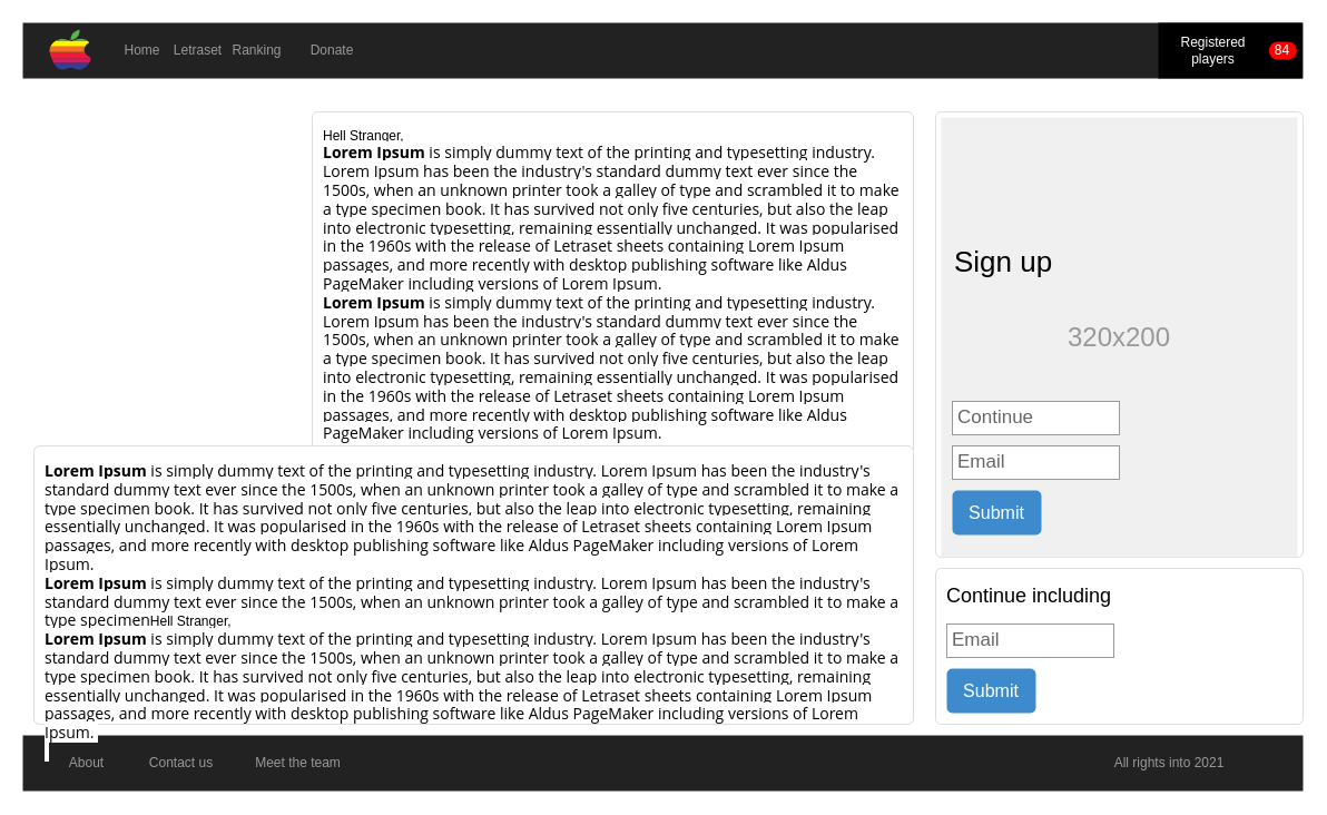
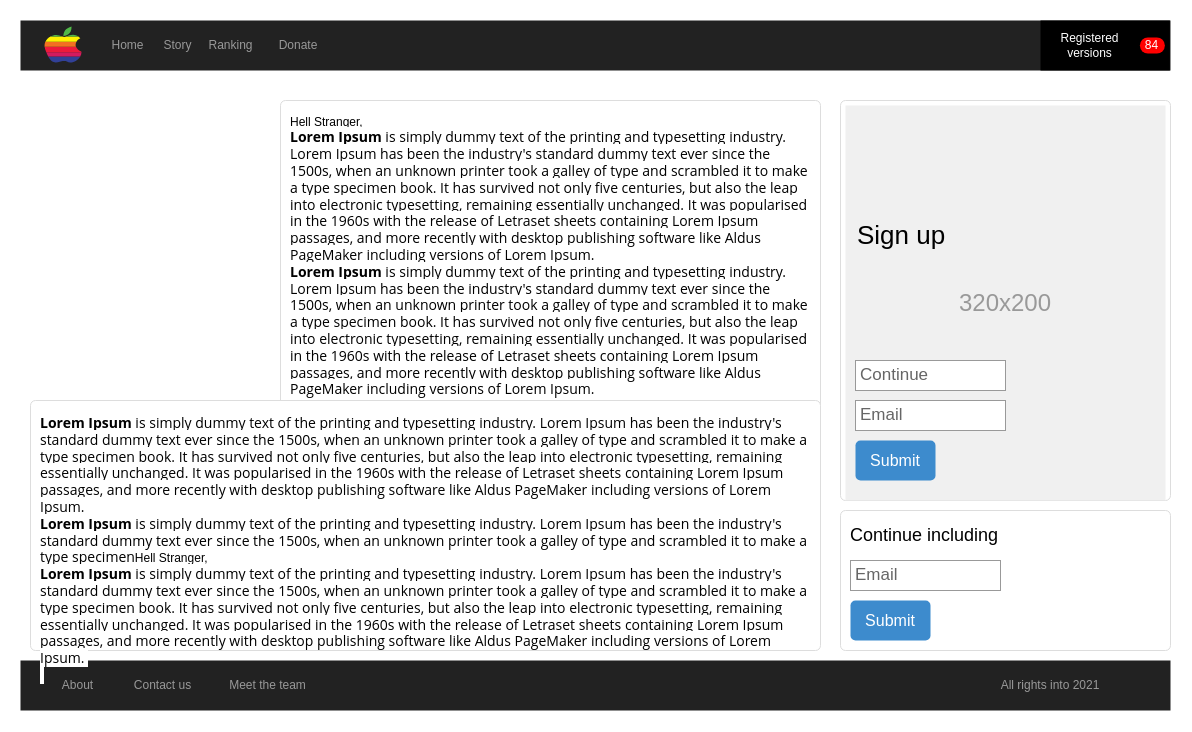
  <mxCell id="0" style=";html=1;" />
  <mxCell id="1" style=";html=1;" parent="0" />
  <mxCell id="2" value="" style="shape=image;html=1;verticalAlign=top;verticalLabelPosition=bottom;labelBackgroundColor=#ffffff;imageAspect=0;aspect=fixed;image=https://cdn4.iconfinder.com/data/icons/basic-ui-2-line/32/landscape-image-picture-photo-painting-128.png;strokeColor=#FFFFFF;fillColor=#FFFFFF;" vertex="1" parent="1"><mxGeometry x="20" y="100" width="256" height="256" as="geometry" /></mxCell>
  <mxCell id="3" value="" style="html=1;shadow=0;dashed=0;shape=mxgraph.bootstrap.rect;fillColor=#222222;strokeColor=none;whiteSpace=wrap;rounded=0;fontSize=12;fontColor=#000000;align=center;" parent="1" vertex="1"><mxGeometry x="20" y="20" width="1150" height="50" as="geometry" /></mxCell>
- <mxCell id="4" value="Registered players" style="html=1;shadow=0;dashed=0;shape=mxgraph.bootstrap.rect;fillColor=#000000;strokeColor=none;fontColor=#ffffff;spacingRight=30;whiteSpace=wrap;" parent="3" vertex="1"><mxGeometry x="1020" width="129.38" height="50" as="geometry" /></mxCell>
+ <mxCell id="4" value="Registered versions" style="html=1;shadow=0;dashed=0;shape=mxgraph.bootstrap.rect;fillColor=#000000;strokeColor=none;fontColor=#ffffff;spacingRight=30;whiteSpace=wrap;" parent="3" vertex="1"><mxGeometry x="1020" width="129.38" height="50" as="geometry" /></mxCell>
  <mxCell id="5" value="84" style="html=1;shadow=0;dashed=0;shape=mxgraph.bootstrap.rrect;rSize=8;fillColor=#ff0000;strokeColor=none;fontColor=#ffffff;whiteSpace=wrap;" parent="4" vertex="1"><mxGeometry x="1" y="0.5" width="25" height="16" relative="1" as="geometry"><mxPoint x="-30" y="-8" as="offset" /></mxGeometry></mxCell>
- <mxCell id="6" value="Letraset" style="html=1;shadow=0;dashed=0;fillColor=none;strokeColor=none;shape=mxgraph.bootstrap.rect;fontColor=#999999;whiteSpace=wrap;" parent="3" vertex="1"><mxGeometry x="100" width="115" height="50" as="geometry" /></mxCell>
+ <mxCell id="6" value="Story" style="html=1;shadow=0;dashed=0;fillColor=none;strokeColor=none;shape=mxgraph.bootstrap.rect;fontColor=#999999;whiteSpace=wrap;" parent="3" vertex="1"><mxGeometry x="100" width="115" height="50" as="geometry" /></mxCell>
  <mxCell id="7" value="Ranking" style="html=1;shadow=0;dashed=0;fillColor=none;strokeColor=none;shape=mxgraph.bootstrap.rect;fontColor=#999999;whiteSpace=wrap;" parent="3" vertex="1"><mxGeometry x="160" width="100.63" height="50" as="geometry" /></mxCell>
  <mxCell id="8" value="" style="html=1;shadow=0;dashed=0;shape=mxgraph.bootstrap.rrect;rSize=5;strokeColor=#dddddd;rounded=0;fontSize=12;align=center;" parent="1" vertex="1"><mxGeometry x="840" y="100" width="330" height="400" as="geometry" /></mxCell>
  <mxCell id="9" value="320x200" style="shape=rect;fontSize=24;fillColor=#f0f0f0;strokeColor=none;fontColor=#999999;whiteSpace=wrap;" parent="8" vertex="1"><mxGeometry x="5" y="5" width="320" height="395" as="geometry" /></mxCell>
  <mxCell id="10" value="Sign up" style="html=1;shadow=0;dashed=0;shape=mxgraph.bootstrap.anchor;fontSize=26;align=left;whiteSpace=wrap;" parent="8" vertex="1"><mxGeometry x="15" y="115" width="300" height="40" as="geometry" /></mxCell>
  <mxCell id="11" value="Submit" style="html=1;shadow=0;dashed=0;shape=mxgraph.bootstrap.rrect;rSize=5;fontSize=16;fillColor=#3D8BCD;strokeColor=none;fontColor=#ffffff;whiteSpace=wrap;" parent="8" vertex="1"><mxGeometry y="1" width="80" height="40" relative="1" as="geometry"><mxPoint x="15" y="-60" as="offset" /></mxGeometry></mxCell>
  <mxCell id="12" value="Email" style="strokeWidth=1;shadow=0;dashed=0;align=center;html=1;shape=mxgraph.mockup.forms.pwField;strokeColor=#999999;mainText=;align=left;fontColor=#666666;fontSize=17;spacingLeft=3;" vertex="1" parent="8"><mxGeometry x="15" y="300" width="150" height="30" as="geometry" /></mxCell>
  <mxCell id="13" value="Continue" style="strokeWidth=1;shadow=0;dashed=0;align=center;html=1;shape=mxgraph.mockup.forms.pwField;strokeColor=#999999;mainText=;align=left;fontColor=#666666;fontSize=17;spacingLeft=3;" vertex="1" parent="8"><mxGeometry x="15" y="260" width="150" height="30" as="geometry" /></mxCell>
  <mxCell id="14" value="Hell Stranger,&lt;br&gt;&lt;strong style=&quot;margin: 0px ; padding: 0px ; font-family: &amp;#34;open sans&amp;#34; , &amp;#34;arial&amp;#34; , sans-serif ; font-size: 14px ; text-align: justify ; background-color: rgb(255 , 255 , 255)&quot;&gt;Lorem Ipsum&lt;/strong&gt;&lt;span style=&quot;font-family: &amp;#34;open sans&amp;#34; , &amp;#34;arial&amp;#34; , sans-serif ; font-size: 14px ; text-align: justify ; background-color: rgb(255 , 255 , 255)&quot;&gt;&amp;nbsp;is simply dummy text of the printing and typesetting industry. Lorem Ipsum has been the industry's standard dummy text ever since the 1500s, when an unknown printer took a galley of type and scrambled it to make a type specimen book. It has survived not only five centuries, but also the leap into electronic typesetting, remaining essentially unchanged. It was popularised in the 1960s with the release of Letraset sheets containing Lorem Ipsum passages, and more recently with desktop publishing software like Aldus PageMaker including versions of Lorem Ipsum.&lt;br&gt;&lt;/span&gt;&lt;strong style=&quot;margin: 0px ; padding: 0px ; font-family: &amp;#34;open sans&amp;#34; , &amp;#34;arial&amp;#34; , sans-serif ; font-size: 14px ; text-align: justify ; background-color: rgb(255 , 255 , 255)&quot;&gt;Lorem Ipsum&lt;/strong&gt;&lt;span style=&quot;font-family: &amp;#34;open sans&amp;#34; , &amp;#34;arial&amp;#34; , sans-serif ; font-size: 14px ; text-align: justify ; background-color: rgb(255 , 255 , 255)&quot;&gt;&amp;nbsp;is simply dummy text of the printing and typesetting industry. Lorem Ipsum has been the industry's standard dummy text ever since the 1500s, when an unknown printer took a galley of type and scrambled it to make a type specimen book. It has survived not only five centuries, but also the leap into electronic typesetting, remaining essentially unchanged. It was popularised in the 1960s with the release of Letraset sheets containing Lorem Ipsum passages, and more recently with desktop publishing software like Aldus PageMaker including versions of Lorem Ipsum.&lt;/span&gt;" style="html=1;shadow=0;dashed=0;shape=mxgraph.bootstrap.rrect;rSize=5;fontSize=12;strokeColor=#dddddd;align=left;spacing=10;verticalAlign=top;whiteSpace=wrap;rounded=0;" parent="1" vertex="1"><mxGeometry x="280" y="100" width="540" height="310" as="geometry" /></mxCell>
  <mxCell id="15" value="" style="dashed=0;outlineConnect=0;html=1;align=center;labelPosition=center;verticalLabelPosition=bottom;verticalAlign=top;shape=mxgraph.weblogos.apple_classic" vertex="1" parent="1"><mxGeometry x="44" y="26" width="37" height="36" as="geometry" /></mxCell>
  <mxCell id="16" value="Donate" style="html=1;shadow=0;dashed=0;fillColor=none;strokeColor=none;shape=mxgraph.bootstrap.rect;fontColor=#999999;whiteSpace=wrap;" vertex="1" parent="1"><mxGeometry x="253" y="20" width="90" height="50" as="geometry" /></mxCell>
  <mxCell id="17" value="" style="html=1;shadow=0;dashed=0;shape=mxgraph.bootstrap.rect;fillColor=#222222;strokeColor=none;whiteSpace=wrap;rounded=0;fontSize=12;fontColor=#000000;align=center;" vertex="1" parent="1"><mxGeometry x="20" y="660" width="1150" height="50" as="geometry" /></mxCell>
  <mxCell id="18" value="About" style="html=1;shadow=0;dashed=0;fillColor=none;strokeColor=none;shape=mxgraph.bootstrap.rect;fontColor=#999999;whiteSpace=wrap;" vertex="1" parent="1"><mxGeometry x="20" y="660" width="115" height="50" as="geometry" /></mxCell>
  <mxCell id="19" value="All rights into 2021" style="html=1;shadow=0;dashed=0;fillColor=none;strokeColor=none;shape=mxgraph.bootstrap.rect;fontColor=#999999;whiteSpace=wrap;" vertex="1" parent="1"><mxGeometry x="980" y="660" width="140" height="50" as="geometry" /></mxCell>
  <mxCell id="20" value="Contact us" style="html=1;shadow=0;dashed=0;fillColor=none;strokeColor=none;shape=mxgraph.bootstrap.rect;fontColor=#999999;whiteSpace=wrap;" vertex="1" parent="1"><mxGeometry x="105" y="660" width="115" height="50" as="geometry" /></mxCell>
  <mxCell id="21" value="Meet the team" style="html=1;shadow=0;dashed=0;fillColor=none;strokeColor=none;shape=mxgraph.bootstrap.rect;fontColor=#999999;whiteSpace=wrap;" vertex="1" parent="1"><mxGeometry x="210" y="660" width="115" height="50" as="geometry" /></mxCell>
  <mxCell id="22" value="&lt;span style=&quot;font-size: 18px&quot;&gt;Continue including&lt;br&gt;&lt;/span&gt;" style="html=1;shadow=0;dashed=0;shape=mxgraph.bootstrap.rrect;rSize=5;fontSize=12;strokeColor=#dddddd;align=left;spacing=10;verticalAlign=top;whiteSpace=wrap;rounded=0;" vertex="1" parent="1"><mxGeometry x="840" y="510" width="330" height="140" as="geometry" /></mxCell>
  <mxCell id="23" value="Submit" style="html=1;shadow=0;dashed=0;shape=mxgraph.bootstrap.rrect;rSize=5;fontSize=16;fillColor=#3D8BCD;strokeColor=none;fontColor=#ffffff;whiteSpace=wrap;" vertex="1" parent="1"><mxGeometry x="850" y="600" width="80" height="40" as="geometry" /></mxCell>
  <mxCell id="24" value="Email" style="strokeWidth=1;shadow=0;dashed=0;align=center;html=1;shape=mxgraph.mockup.forms.pwField;strokeColor=#999999;mainText=;align=left;fontColor=#666666;fontSize=17;spacingLeft=3;" vertex="1" parent="1"><mxGeometry x="850" y="560" width="150" height="30" as="geometry" /></mxCell>
  <mxCell id="25" value="" style="shape=image;html=1;verticalAlign=top;verticalLabelPosition=bottom;labelBackgroundColor=#ffffff;imageAspect=0;aspect=fixed;image=https://cdn1.iconfinder.com/data/icons/line-free/24/Percent-128.png" vertex="1" parent="1"><mxGeometry x="1060" y="541" width="68" height="68" as="geometry" /></mxCell>
  <mxCell id="26" value="&lt;strong style=&quot;margin: 0px ; padding: 0px ; font-family: &amp;#34;open sans&amp;#34; , &amp;#34;arial&amp;#34; , sans-serif ; font-size: 14px ; text-align: justify ; background-color: rgb(255 , 255 , 255)&quot;&gt;Lorem Ipsum&lt;/strong&gt;&lt;span style=&quot;font-family: &amp;#34;open sans&amp;#34; , &amp;#34;arial&amp;#34; , sans-serif ; font-size: 14px ; text-align: justify ; background-color: rgb(255 , 255 , 255)&quot;&gt;&amp;nbsp;is simply dummy text of the printing and typesetting industry. Lorem Ipsum has been the industry's standard dummy text ever since the 1500s, when an unknown printer took a galley of type and scrambled it to make a type specimen book. It has survived not only five centuries, but also the leap into electronic typesetting, remaining essentially unchanged. It was popularised in the 1960s with the release of Letraset sheets containing Lorem Ipsum passages, and more recently with desktop publishing software like Aldus PageMaker including versions of Lorem Ipsum.&lt;br&gt;&lt;/span&gt;&lt;strong style=&quot;margin: 0px ; padding: 0px ; font-family: &amp;#34;open sans&amp;#34; , &amp;#34;arial&amp;#34; , sans-serif ; font-size: 14px ; text-align: justify ; background-color: rgb(255 , 255 , 255)&quot;&gt;Lorem Ipsum&lt;/strong&gt;&lt;span style=&quot;font-family: &amp;#34;open sans&amp;#34; , &amp;#34;arial&amp;#34; , sans-serif ; font-size: 14px ; text-align: justify ; background-color: rgb(255 , 255 , 255)&quot;&gt;&amp;nbsp;is simply dummy text of the printing and typesetting industry. Lorem Ipsum has been the industry's standard dummy text ever since the 1500s, when an unknown printer took a galley of type and scrambled it to make a type specimen&lt;/span&gt;Hell Stranger,&lt;br&gt;&lt;strong style=&quot;margin: 0px ; padding: 0px ; font-family: &amp;#34;open sans&amp;#34; , &amp;#34;arial&amp;#34; , sans-serif ; font-size: 14px ; text-align: justify ; background-color: rgb(255 , 255 , 255)&quot;&gt;Lorem Ipsum&lt;/strong&gt;&lt;span style=&quot;font-family: &amp;#34;open sans&amp;#34; , &amp;#34;arial&amp;#34; , sans-serif ; font-size: 14px ; text-align: justify ; background-color: rgb(255 , 255 , 255)&quot;&gt;&amp;nbsp;is simply dummy text of the printing and typesetting industry. Lorem Ipsum has been the industry's standard dummy text ever since the 1500s, when an unknown printer took a galley of type and scrambled it to make a type specimen book. It has survived not only five centuries, but also the leap into electronic typesetting, remaining essentially unchanged. It was popularised in the 1960s with the release of Letraset sheets containing Lorem Ipsum passages, and more recently with desktop publishing software like Aldus PageMaker including versions of Lorem Ipsum.&lt;/span&gt;&lt;span style=&quot;font-family: &amp;#34;open sans&amp;#34; , &amp;#34;arial&amp;#34; , sans-serif ; font-size: 14px ; text-align: justify ; background-color: rgb(255 , 255 , 255)&quot;&gt;&amp;nbsp;&lt;/span&gt;&lt;span style=&quot;font-family: &amp;#34;open sans&amp;#34; , &amp;#34;arial&amp;#34; , sans-serif ; font-size: 14px ; text-align: justify ; background-color: rgb(255 , 255 , 255)&quot;&gt;&lt;br&gt;&amp;nbsp;&lt;/span&gt;" style="html=1;shadow=0;dashed=0;shape=mxgraph.bootstrap.rrect;rSize=5;fontSize=12;strokeColor=#dddddd;align=left;spacing=10;verticalAlign=top;whiteSpace=wrap;rounded=0;" vertex="1" parent="1"><mxGeometry x="30" y="400" width="790" height="250" as="geometry" /></mxCell>
  <mxCell id="27" value="Home" style="html=1;shadow=0;dashed=0;fillColor=none;strokeColor=none;shape=mxgraph.bootstrap.rect;fontColor=#999999;whiteSpace=wrap;" vertex="1" parent="1"><mxGeometry x="70" y="20" width="115" height="50" as="geometry" /></mxCell>
